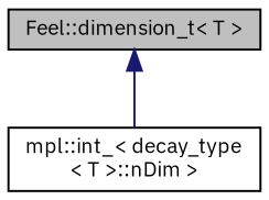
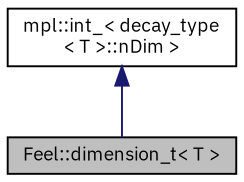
  digraph {
    fontname="IBM Plex Sans"
    node [color=black fontname="IBM Plex Sans" fontsize=10 shape=record style=filled]
    n1 [fillcolor=grey75 fontcolor=black height=0.2 label="Feel::dimension_t\< T \>" width=0.4]
    n2 [fillcolor=white height=0.2 label="mpl::int_\< decay_type\l\< T \>::nDim \>" width=0.4]
-   n1 -> n2 [color=midnightblue dir=back fontname="IBM Plex Sans" fontsize=10 labelfontname=Helvetica labelfontsize=10 style=solid]
+   n2 -> n1 [color=midnightblue dir=back fontname="IBM Plex Sans" fontsize=10 labelfontname=Helvetica labelfontsize=10 style=solid]
  }
